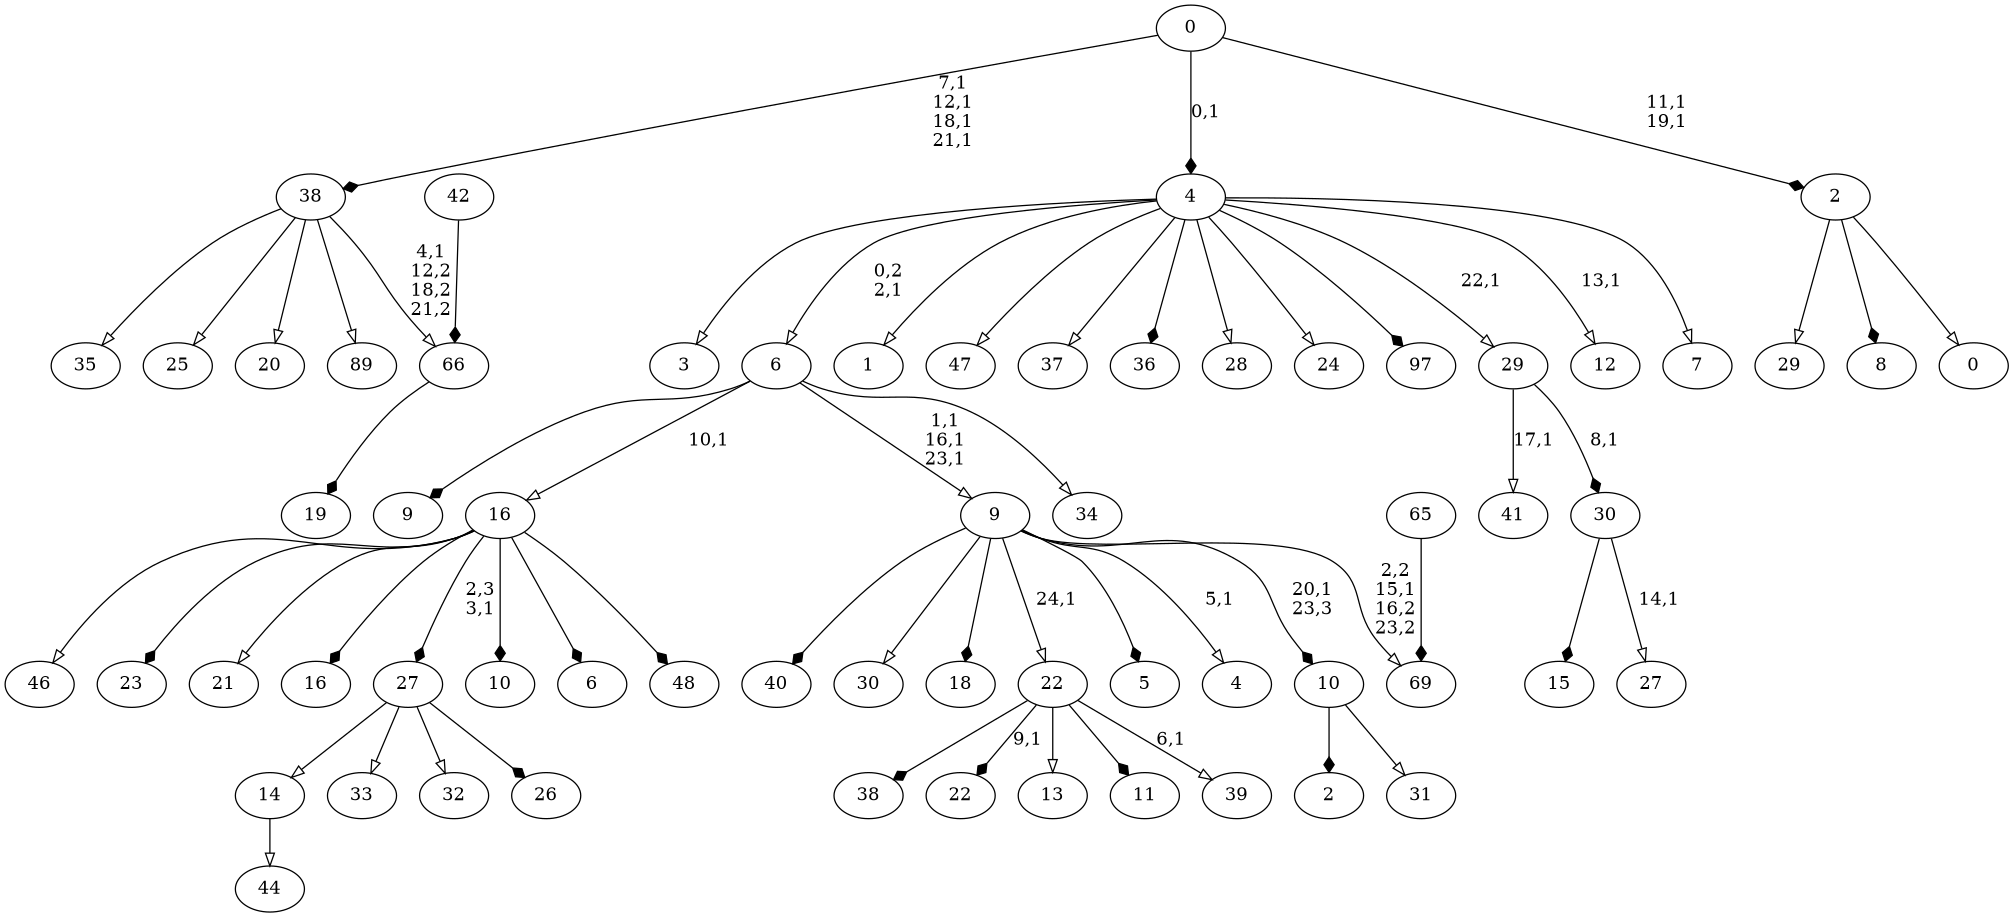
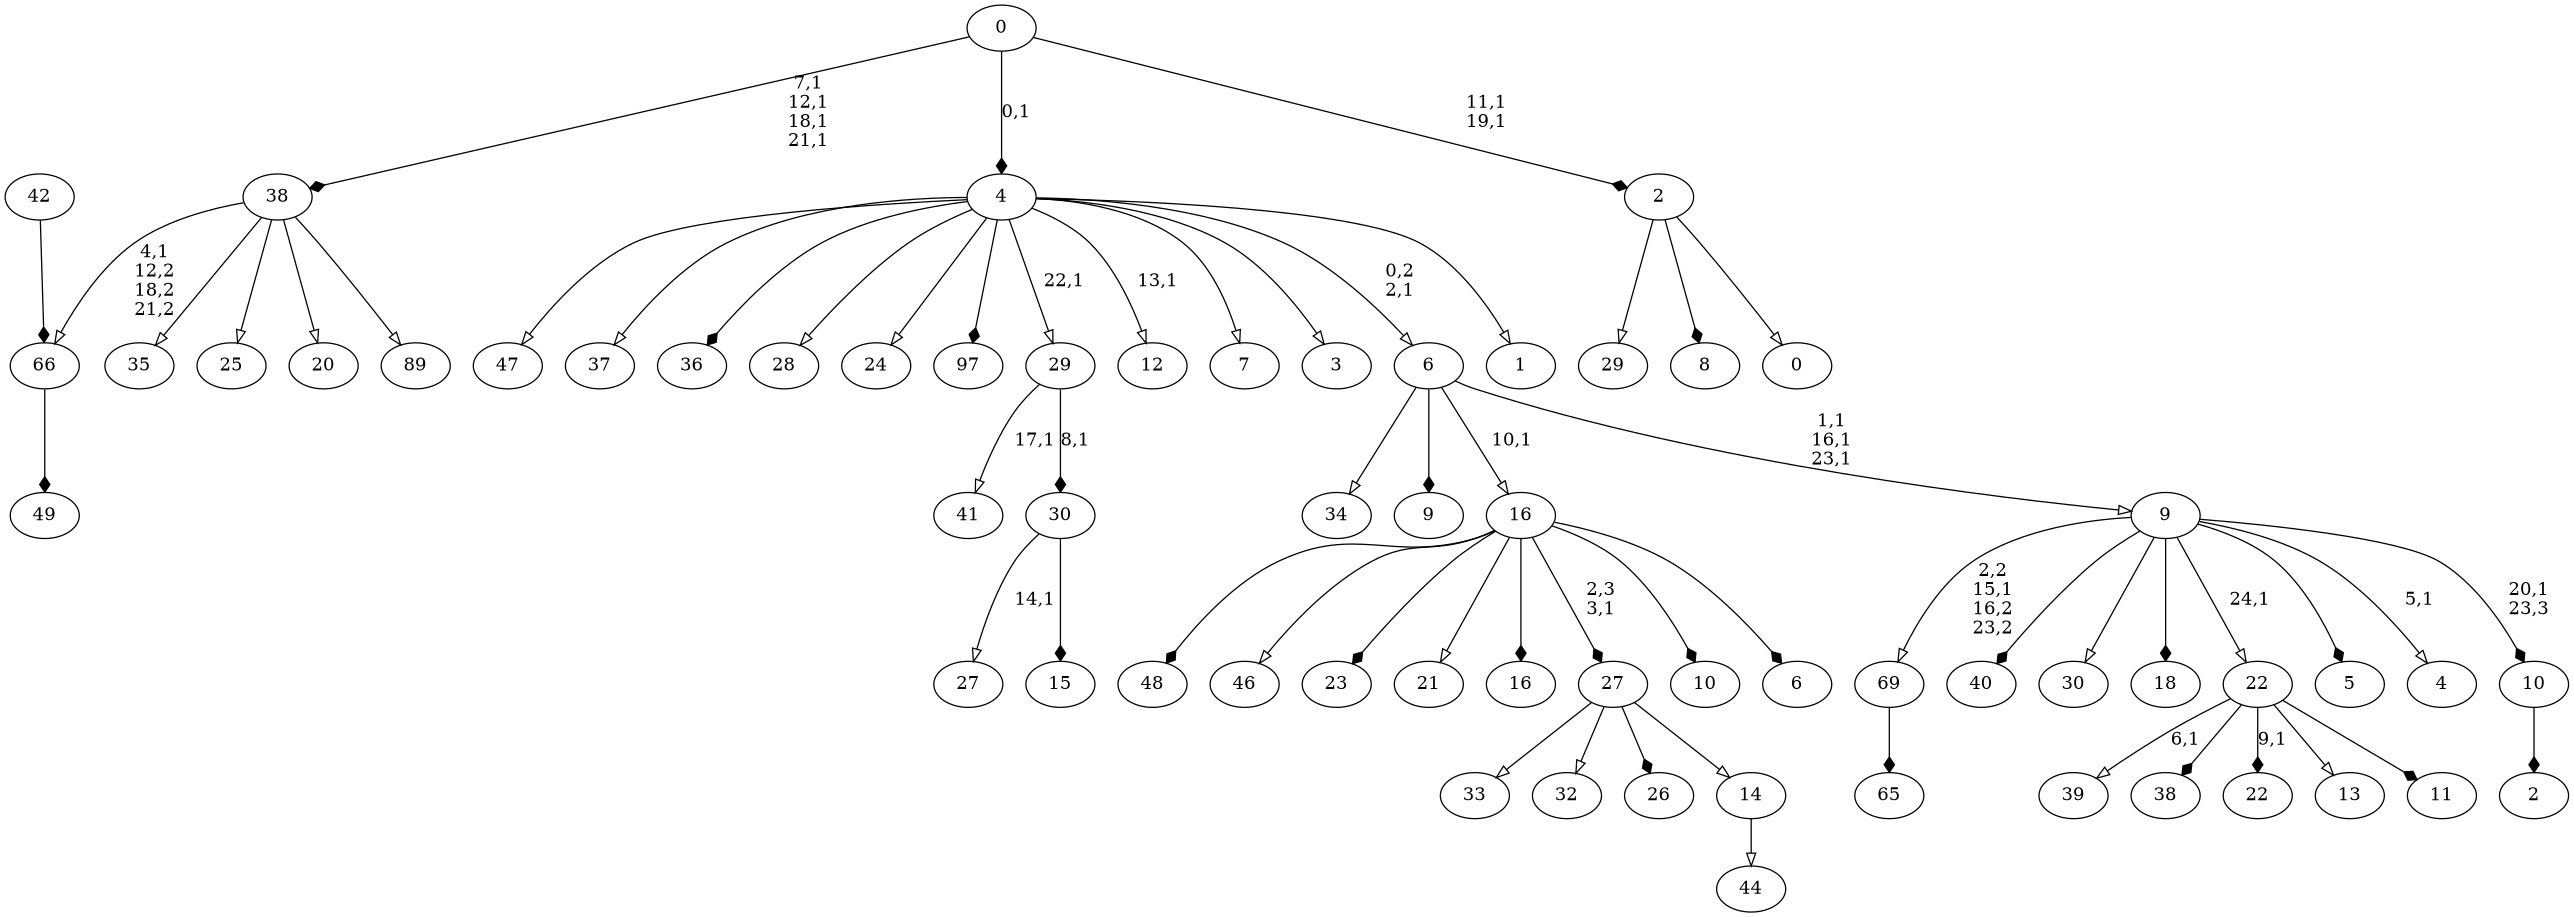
  digraph {
    edge [arrowhead=onormal]
-   n1 [label=19]
+   n1 [label=49]
    n2 [label=48]
    n3 [label=47]
    n4 [label=46]
    n5 [label=65]
    n6 [label=44]
    69
    n8 [label=42]
    66
    n10 [label=41]
    n11 [label=40]
    n12 [label=39]
    n13 [label=38]
    n14 [label=37]
    n15 [label=36]
    n16 [label=35]
    n17 [label=34]
    n18 [label=33]
    n19 [label=32]
-   n20 [label=31]
    n21 [label=30]
    n22 [label=29]
    n23 [label=28]
    n24 [label=27]
    n25 [label=26]
    n26 [label=25]
    n27 [label=24]
    n28 [label=23]
    n29 [label=22]
    n30 [label=21]
    n31 [label=20]
    n32 [label=89]
    38
    n34 [label=18]
    n35 [label=97]
    n36 [label=16]
    n37 [label=15]
    30
    29
    n40 [label=14]
    27
    n42 [label=13]
    n43 [label=12]
    n44 [label=11]
    22
    n46 [label=10]
    n47 [label=9]
    n48 [label=8]
    n49 [label=7]
    n50 [label=6]
    16
    n52 [label=5]
    n53 [label=4]
    n54 [label=3]
    n55 [label=2]
    10
    9
    6
    n59 [label=1]
    4
    n61 [label=0]
    2
    0
-   n5 -> 69 [arrowhead=diamond]
+   69 -> n5 [arrowhead=diamond]
    n8 -> 66 [arrowhead=diamond]
    66 -> n1 [arrowhead=diamond]
    38 -> 66 [label="4,1\n12,2\n18,2\n21,2"]
    38 -> n16
    38 -> n26
    38 -> n31
    38 -> n32
    30 -> n24 [label="14,1"]
    30 -> n37 [arrowhead=diamond]
    29 -> n10 [label="17,1"]
    29 -> 30 [arrowhead=diamond label="8,1"]
    n40 -> n6
    27 -> n18
    27 -> n19
    27 -> n25 [arrowhead=diamond]
    27 -> n40
    22 -> n12 [label="6,1"]
    22 -> n13 [arrowhead=diamond]
    22 -> n29 [arrowhead=diamond label="9,1"]
    22 -> n42
    22 -> n44 [arrowhead=diamond]
    16 -> n2 [arrowhead=diamond]
    16 -> n4
    16 -> n28 [arrowhead=diamond]
    16 -> n30
    16 -> n36 [arrowhead=diamond]
    16 -> 27 [arrowhead=diamond label="2,3\n3,1"]
    16 -> n46 [arrowhead=diamond]
    16 -> n50 [arrowhead=diamond]
-   10 -> n20
    10 -> n55 [arrowhead=diamond]
    9 -> 69 [label="2,2\n15,1\n16,2\n23,2"]
    9 -> n11 [arrowhead=diamond]
    9 -> n21
    9 -> n34 [arrowhead=diamond]
    9 -> 22 [label="24,1"]
    9 -> n52 [arrowhead=diamond]
    9 -> n53 [label="5,1"]
    9 -> 10 [arrowhead=diamond label="20,1\n23,3"]
    6 -> n17
    6 -> n47 [arrowhead=diamond]
    6 -> 16 [label="10,1"]
    6 -> 9 [label="1,1\n16,1\n23,1"]
    4 -> n3
    4 -> n14
    4 -> n15 [arrowhead=diamond]
    4 -> n23
    4 -> n27
    4 -> n35 [arrowhead=diamond]
    4 -> 29 [label="22,1"]
    4 -> n43 [label="13,1"]
    4 -> n49
    4 -> n54
    4 -> 6 [label="0,2\n2,1"]
    4 -> n59
    2 -> n22
    2 -> n48 [arrowhead=diamond]
    2 -> n61
    0 -> 38 [arrowhead=diamond label="7,1\n12,1\n18,1\n21,1"]
    0 -> 4 [arrowhead=diamond label="0,1"]
    0 -> 2 [arrowhead=diamond label="11,1\n19,1"]
  }
